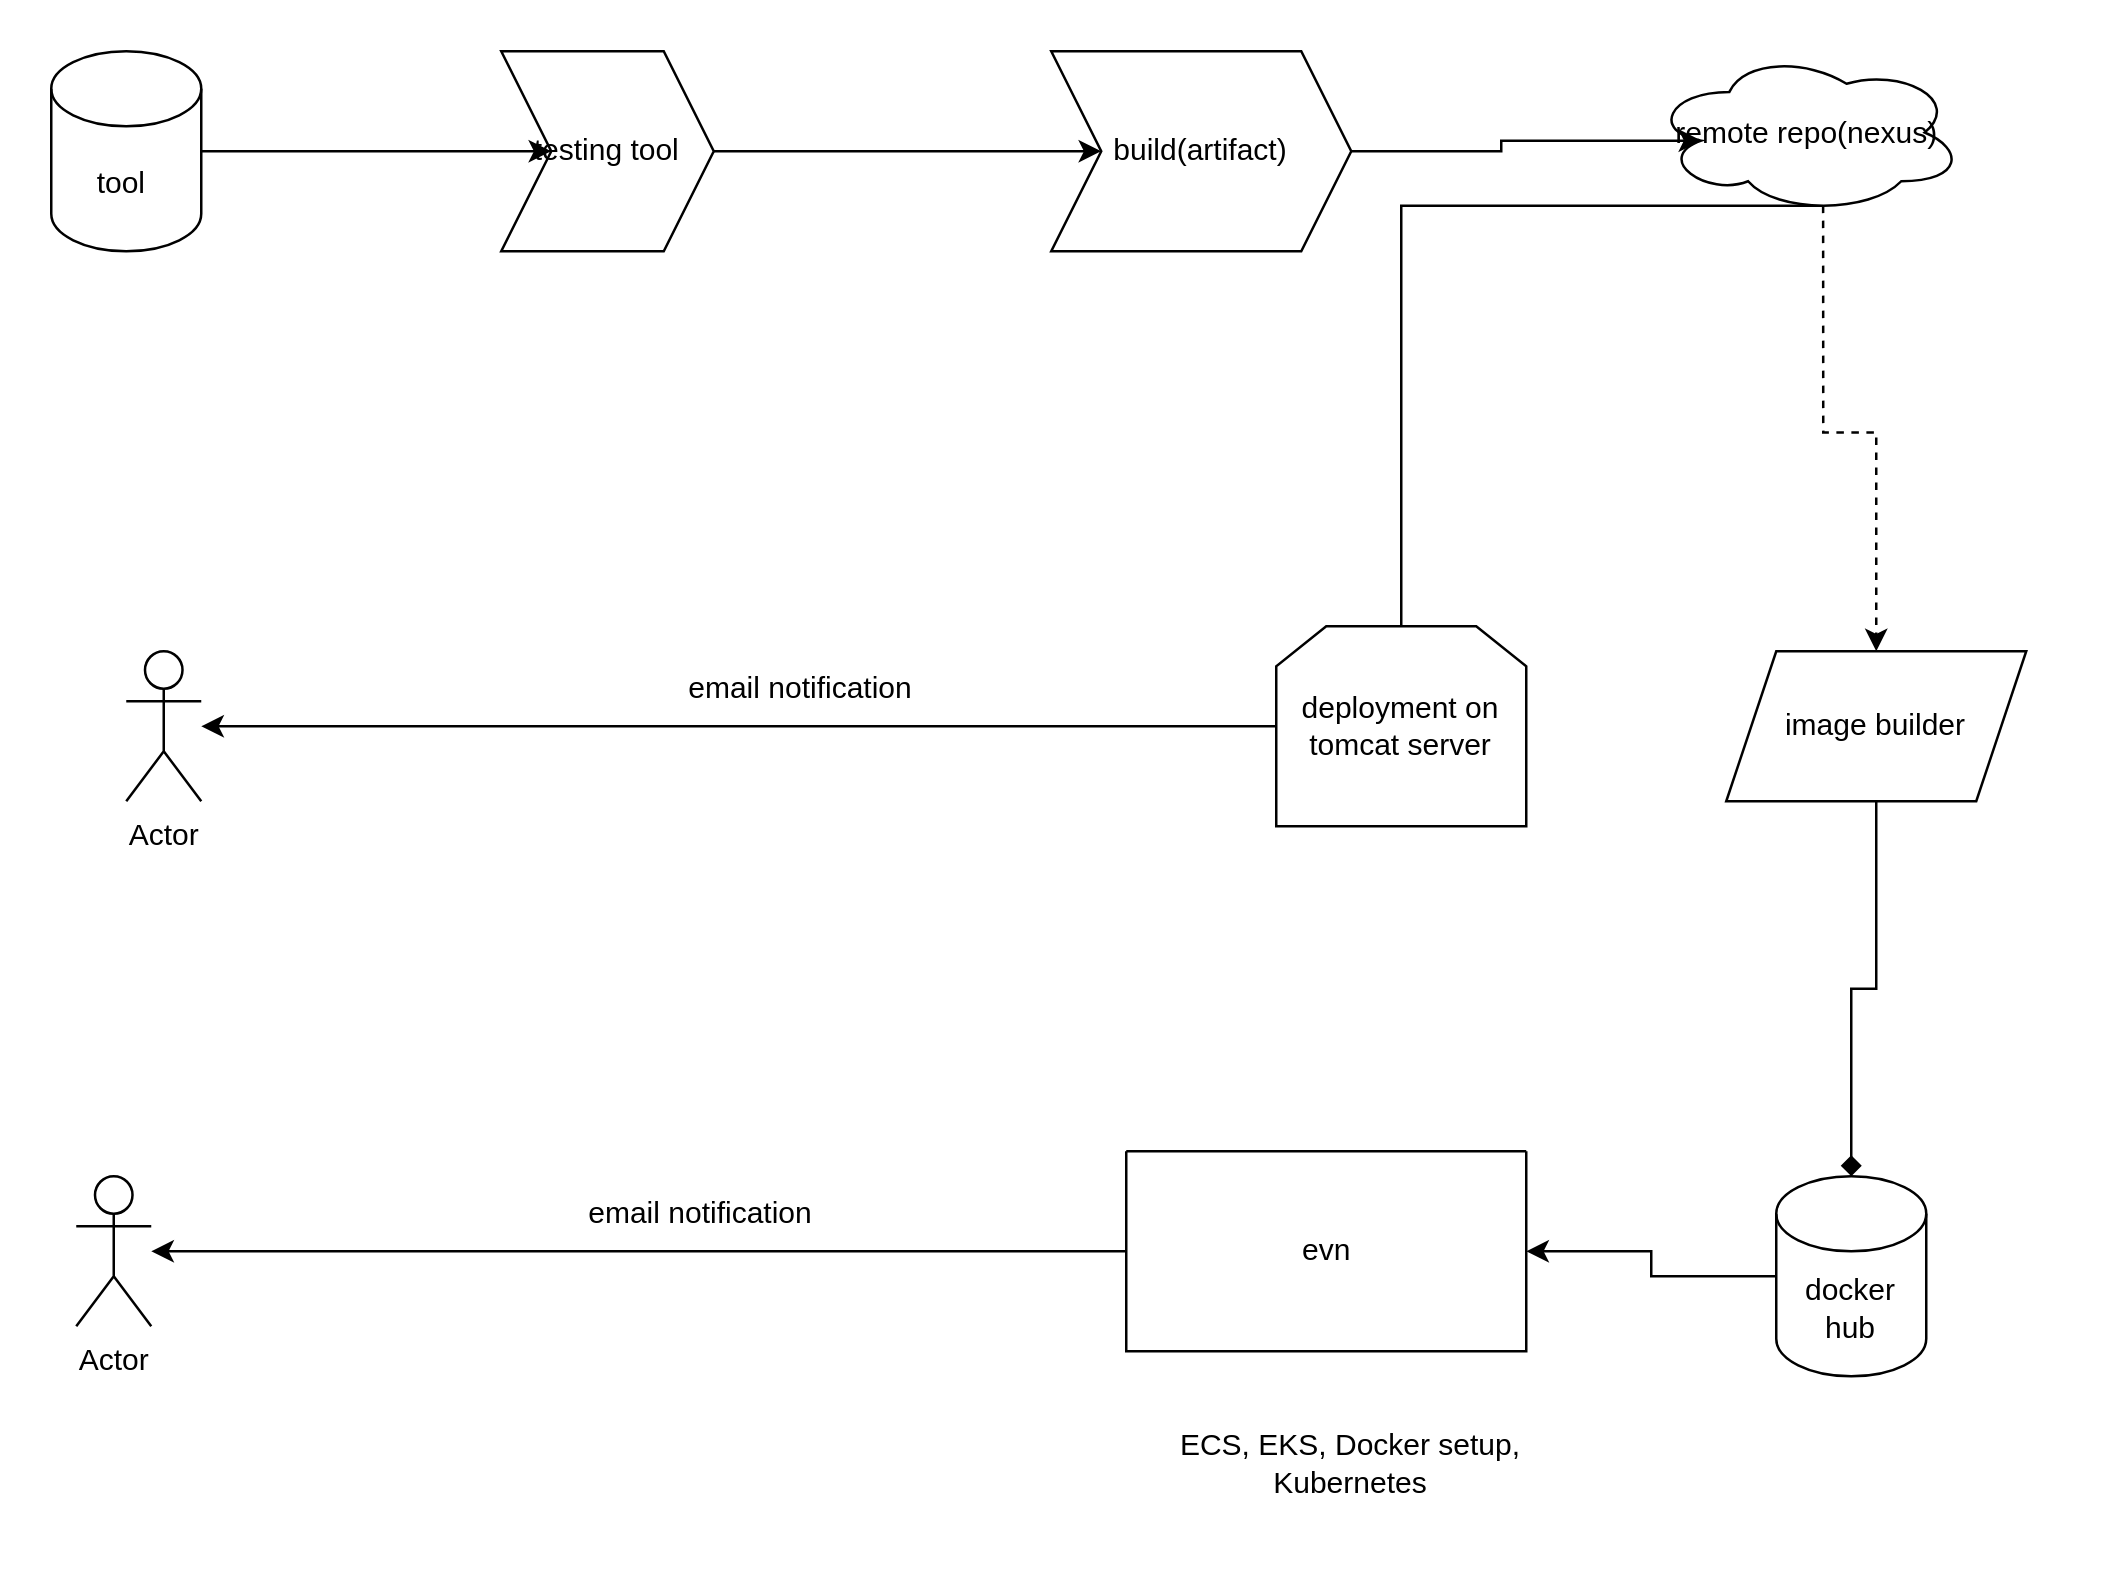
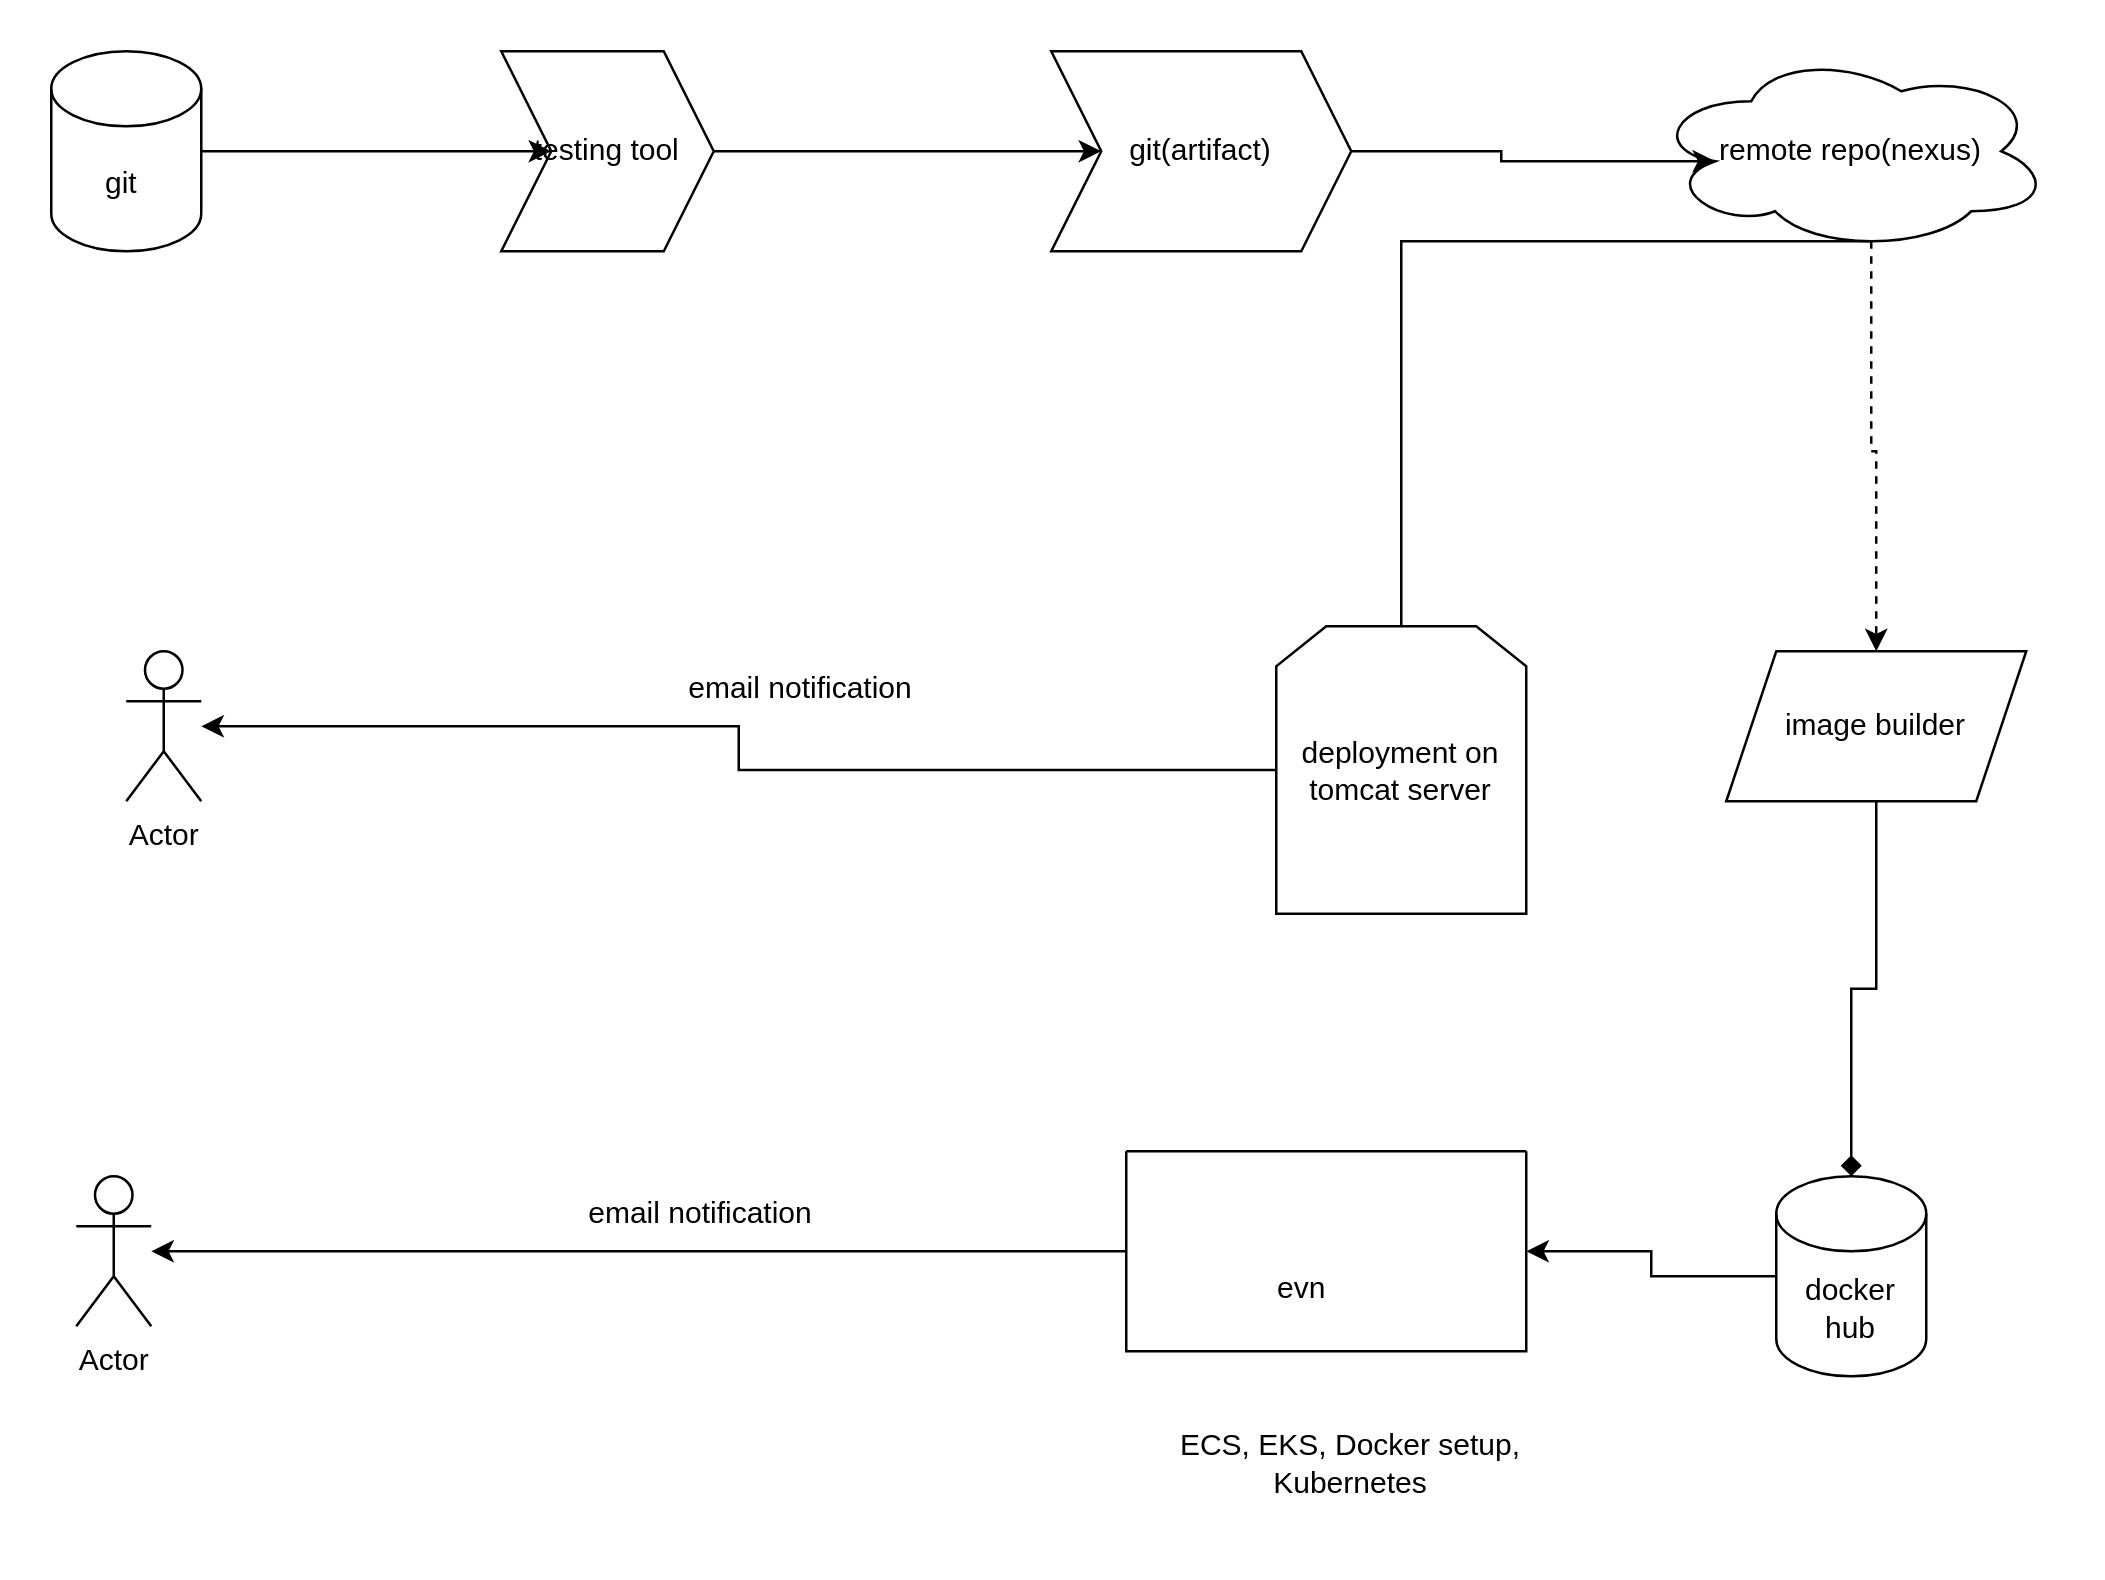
  <mxCell id="0" />
  <mxCell id="1" parent="0" />
  <mxCell id="2" style="edgeStyle=orthogonalEdgeStyle;rounded=0;orthogonalLoop=1;jettySize=auto;html=1;entryX=0;entryY=0.5;entryDx=0;entryDy=0;" edge="1" parent="1" source="3" target="5"><mxGeometry relative="1" as="geometry" /></mxCell>
- <mxCell id="3" value="tool&amp;nbsp;" style="shape=cylinder3;whiteSpace=wrap;html=1;boundedLbl=1;backgroundOutline=1;size=15;" vertex="1" parent="1"><mxGeometry x="20" y="20" width="60" height="80" as="geometry" /></mxCell>
+ <mxCell id="3" value="git&amp;nbsp;" style="shape=cylinder3;whiteSpace=wrap;html=1;boundedLbl=1;backgroundOutline=1;size=15;" vertex="1" parent="1"><mxGeometry x="20" y="20" width="60" height="80" as="geometry" /></mxCell>
  <mxCell id="4" style="edgeStyle=orthogonalEdgeStyle;rounded=0;orthogonalLoop=1;jettySize=auto;html=1;exitX=1;exitY=0.5;exitDx=0;exitDy=0;entryX=0;entryY=0.5;entryDx=0;entryDy=0;" edge="1" parent="1" source="5" target="6"><mxGeometry relative="1" as="geometry" /></mxCell>
  <mxCell id="5" value="testing tool" style="shape=step;perimeter=stepPerimeter;whiteSpace=wrap;html=1;fixedSize=1;" vertex="1" parent="1"><mxGeometry x="200" y="20" width="85" height="80" as="geometry" /></mxCell>
- <mxCell id="6" value="build(artifact)" style="shape=step;perimeter=stepPerimeter;whiteSpace=wrap;html=1;fixedSize=1;" vertex="1" parent="1"><mxGeometry x="420" y="20" width="120" height="80" as="geometry" /></mxCell>
+ <mxCell id="6" value="git(artifact)" style="shape=step;perimeter=stepPerimeter;whiteSpace=wrap;html=1;fixedSize=1;" vertex="1" parent="1"><mxGeometry x="420" y="20" width="120" height="80" as="geometry" /></mxCell>
  <mxCell id="7" style="edgeStyle=orthogonalEdgeStyle;rounded=0;orthogonalLoop=1;jettySize=auto;html=1;exitX=0.55;exitY=0.95;exitDx=0;exitDy=0;exitPerimeter=0;entryX=0.5;entryY=0;entryDx=0;entryDy=0;endArrow=none;" edge="1" parent="1" source="9" target="11"><mxGeometry relative="1" as="geometry" /></mxCell>
  <mxCell id="8" style="edgeStyle=orthogonalEdgeStyle;rounded=0;orthogonalLoop=1;jettySize=auto;html=1;exitX=0.55;exitY=0.95;exitDx=0;exitDy=0;exitPerimeter=0;dashed=1;" edge="1" parent="1" source="9" target="16"><mxGeometry relative="1" as="geometry" /></mxCell>
- <mxCell id="9" value="remote repo(nexus)" style="ellipse;shape=cloud;whiteSpace=wrap;html=1;" vertex="1" parent="1"><mxGeometry x="660" y="20" width="125" height="65" as="geometry" /></mxCell>
+ <mxCell id="9" value="remote repo(nexus)" style="ellipse;shape=cloud;whiteSpace=wrap;html=1;" vertex="1" parent="1"><mxGeometry x="660" y="20" width="160" height="80" as="geometry" /></mxCell>
  <mxCell id="10" style="edgeStyle=orthogonalEdgeStyle;rounded=0;orthogonalLoop=1;jettySize=auto;html=1;" edge="1" parent="1" source="11" target="13"><mxGeometry relative="1" as="geometry" /></mxCell>
- <mxCell id="11" value="deployment on tomcat server" style="shape=loopLimit;whiteSpace=wrap;html=1;" vertex="1" parent="1"><mxGeometry x="510" y="250" width="100" height="80" as="geometry" /></mxCell>
+ <mxCell id="11" value="deployment on tomcat server" style="shape=loopLimit;whiteSpace=wrap;html=1;" vertex="1" parent="1"><mxGeometry x="510" y="250" width="100" height="115" as="geometry" /></mxCell>
  <mxCell id="12" style="edgeStyle=orthogonalEdgeStyle;rounded=0;orthogonalLoop=1;jettySize=auto;html=1;exitX=1;exitY=0.5;exitDx=0;exitDy=0;entryX=0.16;entryY=0.55;entryDx=0;entryDy=0;entryPerimeter=0;" edge="1" parent="1" source="6" target="9"><mxGeometry relative="1" as="geometry" /></mxCell>
  <mxCell id="13" value="Actor" style="shape=umlActor;verticalLabelPosition=bottom;verticalAlign=top;html=1;outlineConnect=0;" vertex="1" parent="1"><mxGeometry x="50" y="260" width="30" height="60" as="geometry" /></mxCell>
  <mxCell id="14" value="email notification" style="text;html=1;strokeColor=none;fillColor=none;align=center;verticalAlign=middle;whiteSpace=wrap;rounded=0;" vertex="1" parent="1"><mxGeometry x="270" y="260" width="100" height="30" as="geometry" /></mxCell>
  <mxCell id="15" style="edgeStyle=orthogonalEdgeStyle;rounded=0;orthogonalLoop=1;jettySize=auto;html=1;exitX=0.5;exitY=1;exitDx=0;exitDy=0;endArrow=diamond;" edge="1" parent="1" source="16" target="18"><mxGeometry relative="1" as="geometry" /></mxCell>
  <mxCell id="16" value="image builder" style="shape=parallelogram;perimeter=parallelogramPerimeter;whiteSpace=wrap;html=1;fixedSize=1;" vertex="1" parent="1"><mxGeometry x="690" y="260" width="120" height="60" as="geometry" /></mxCell>
  <mxCell id="17" style="edgeStyle=orthogonalEdgeStyle;rounded=0;orthogonalLoop=1;jettySize=auto;html=1;exitX=0;exitY=0.5;exitDx=0;exitDy=0;exitPerimeter=0;entryX=1;entryY=0.5;entryDx=0;entryDy=0;" edge="1" parent="1" source="18" target="20"><mxGeometry relative="1" as="geometry" /></mxCell>
  <mxCell id="18" value="docker hub" style="shape=cylinder3;whiteSpace=wrap;html=1;boundedLbl=1;backgroundOutline=1;size=15;" vertex="1" parent="1"><mxGeometry x="710" y="470" width="60" height="80" as="geometry" /></mxCell>
  <mxCell id="19" style="edgeStyle=orthogonalEdgeStyle;rounded=0;orthogonalLoop=1;jettySize=auto;html=1;exitX=0;exitY=0.5;exitDx=0;exitDy=0;" edge="1" parent="1" source="20" target="22"><mxGeometry relative="1" as="geometry" /></mxCell>
  <mxCell id="20" value="" style="swimlane;startSize=0;" vertex="1" parent="1"><mxGeometry x="450" y="460" width="160" height="80" as="geometry" /></mxCell>
- <mxCell id="21" value="evn" style="text;html=1;align=center;verticalAlign=middle;resizable=0;points=[];autosize=1;strokeColor=none;fillColor=none;" vertex="1" parent="20"><mxGeometry x="60" y="25" width="40" height="30" as="geometry" /></mxCell>
+ <mxCell id="21" value="evn" style="text;html=1;align=center;verticalAlign=middle;resizable=0;points=[];autosize=1;strokeColor=none;fillColor=none;" vertex="1" parent="20"><mxGeometry x="50" y="40" width="40" height="30" as="geometry" /></mxCell>
  <mxCell id="22" value="Actor" style="shape=umlActor;verticalLabelPosition=bottom;verticalAlign=top;html=1;outlineConnect=0;" vertex="1" parent="1"><mxGeometry x="30" y="470" width="30" height="60" as="geometry" /></mxCell>
  <mxCell id="23" value="email notification" style="text;html=1;strokeColor=none;fillColor=none;align=center;verticalAlign=middle;whiteSpace=wrap;rounded=0;" vertex="1" parent="1"><mxGeometry x="230" y="470" width="100" height="30" as="geometry" /></mxCell>
  <mxCell id="24" value="ECS, EKS, Docker setup, Kubernetes" style="text;html=1;strokeColor=none;fillColor=none;align=center;verticalAlign=middle;whiteSpace=wrap;rounded=0;" vertex="1" parent="1"><mxGeometry x="470" y="560" width="140" height="50" as="geometry" /></mxCell>
